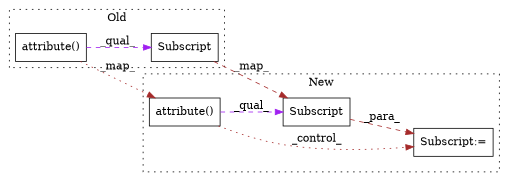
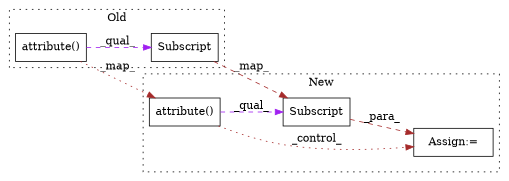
  digraph {
    rankdir=LR
    node [a=75 shape=box]
    edge [color=brown style=dashed]
    n1 [l="18,1" label="attribute()" s="8464,8494"]
    n2 [a=63 l="9,0" label=Subscript s="8645,0"]
    n3 [l="18,16" label="attribute()" s="7743,7766"]
    n4 [a=63 l="15,0" label=Subscript s="8116,0"]
-   n5 [a=68 l=3 label="Subscript:=" s=8113]
+   n5 [a=68 l=3 label="Assign:=" s=8113]
    subgraph cluster_1 {
      label=Old
      style=dotted
      n1
      n2
    }
    subgraph cluster_2 {
      label=New
      style=dotted
      n3
      n4
      n5
    }
    n1 -> n2 [label=_qual_ color=purple]
    n1 -> n3 [label=_map_ style=dotted]
    n2 -> n4 [label=_map_]
    n3 -> n4 [label=_qual_ color=purple]
    n3 -> n5 [label=_control_ style=dotted]
    n4 -> n5 [label=_para_]
  }
